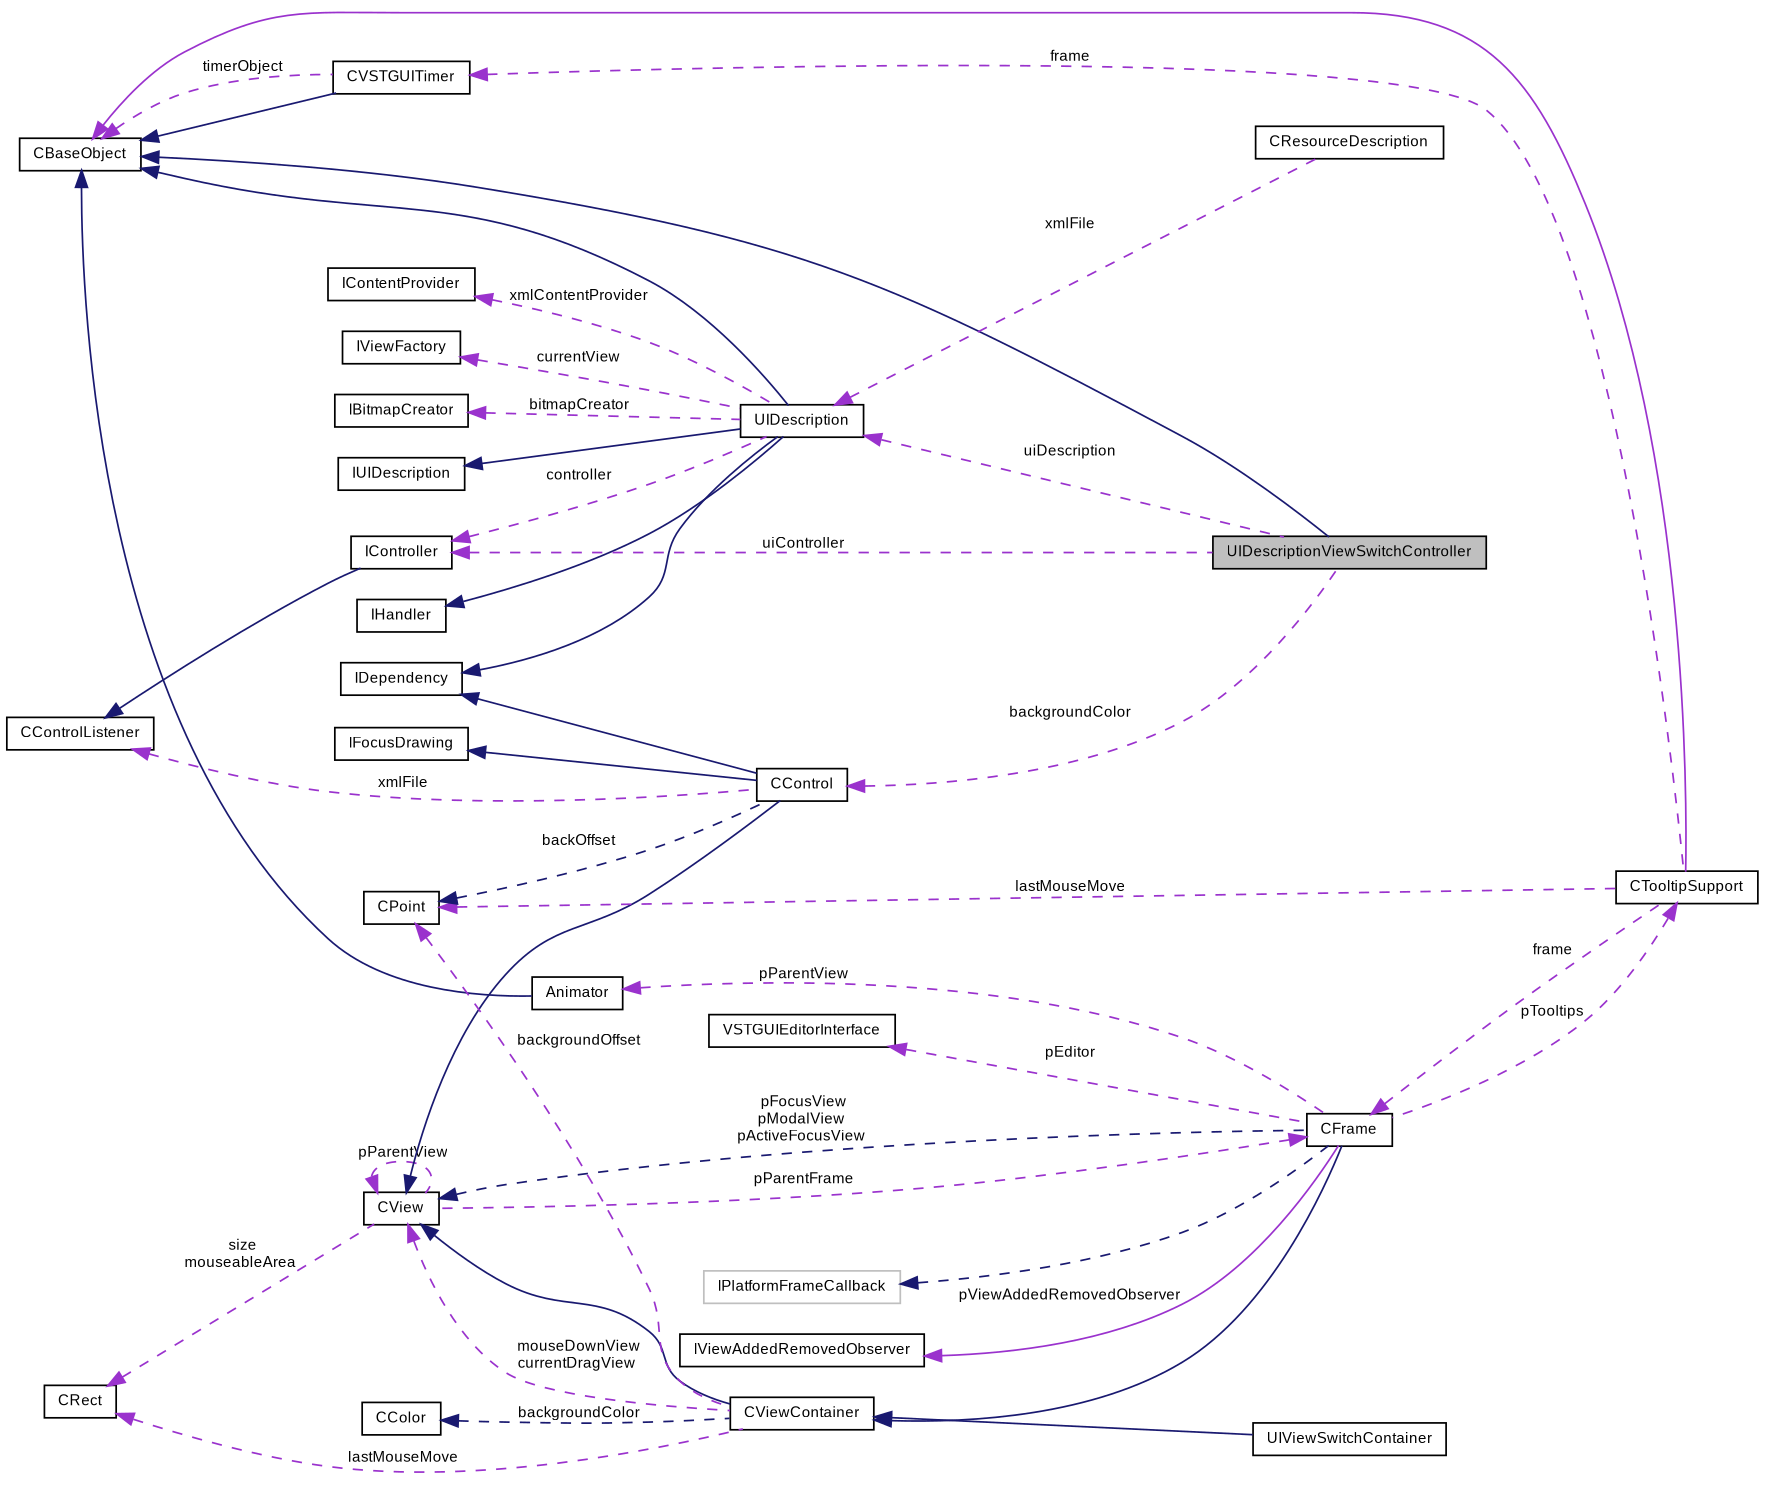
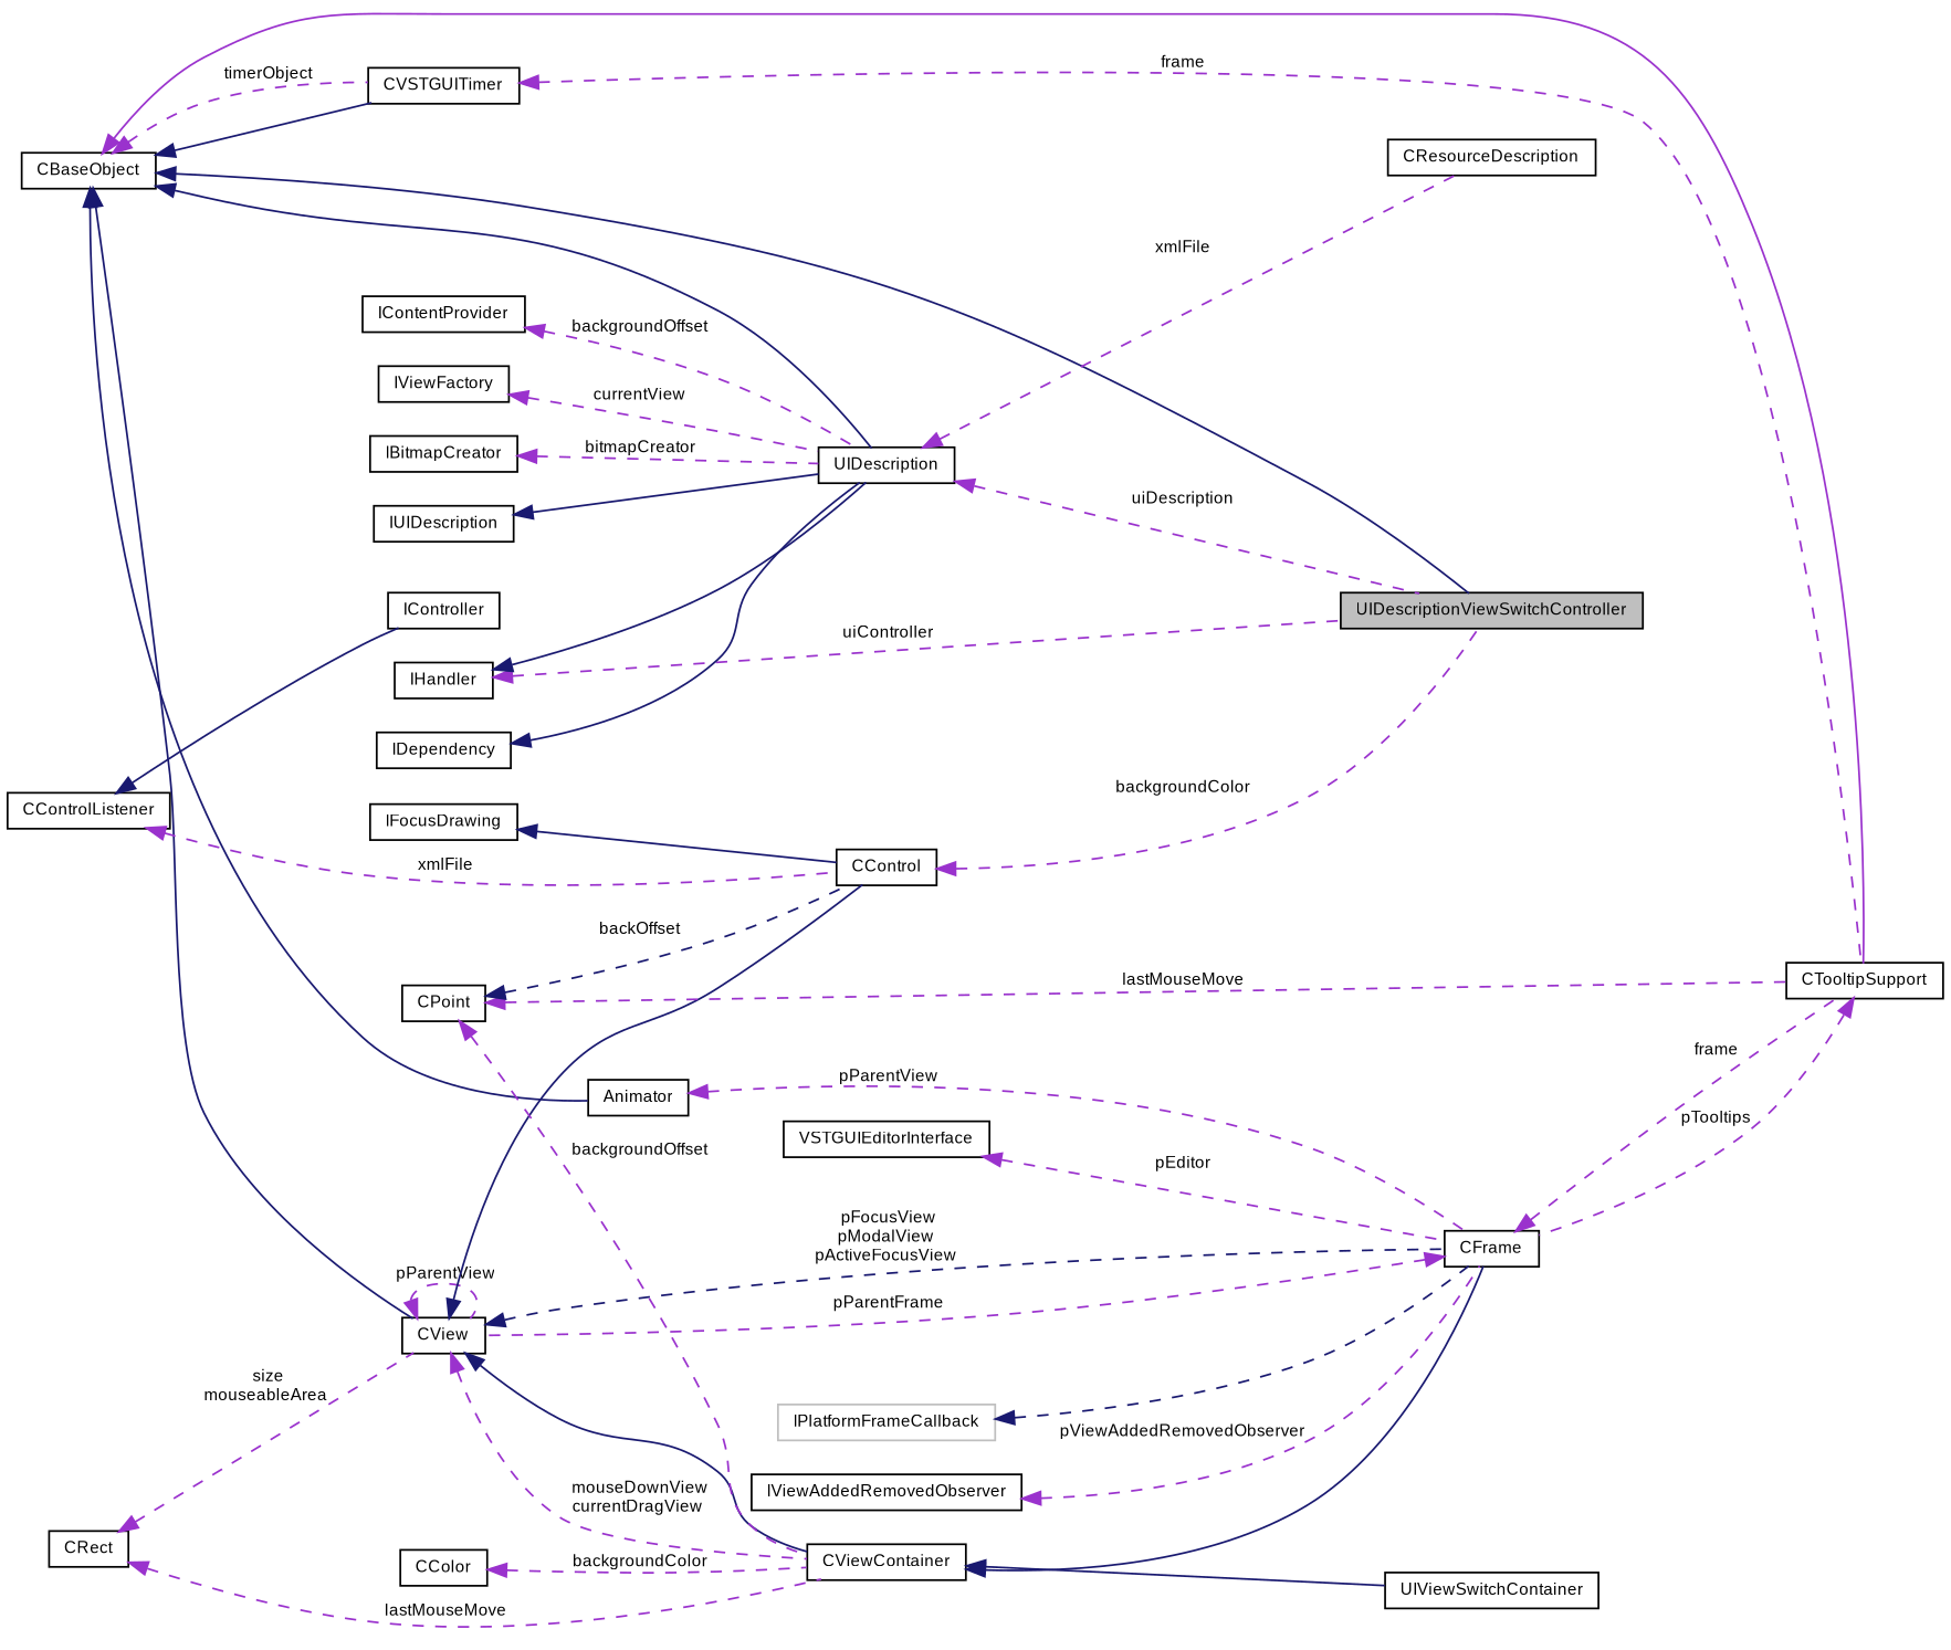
  digraph {
    rankdir=LR
    node [color=black fontname=Arial fontsize=9 shape=record]
    edge [color=darkorchid3 dir=back fontname=Arial fontsize=9 labelfontname=Arial labelfontsize=9 style=dashed]
    n1 [fillcolor=grey75 fontcolor=black height=0.2 label=UIDescriptionViewSwitchController style=filled width=0.4]
    n2 [height=0.2 label=CBaseObject width=0.4]
    n3 [height=0.2 label=CView width=0.4]
    n4 [height=0.2 label=Animator width=0.4]
    n5 [height=0.2 label=CTooltipSupport width=0.4]
    n6 [height=0.2 label=CVSTGUITimer width=0.4]
    n7 [height=0.2 label=UIDescription width=0.4]
    n8 [height=0.2 label=CViewContainer width=0.4]
    n9 [height=0.2 label=CFrame width=0.4]
    n10 [height=0.2 label=CControl width=0.4]
    n11 [height=0.2 label=CResourceDescription width=0.4]
    n12 [height=0.2 label=UIViewSwitchContainer width=0.4]
    n13 [height=0.2 label=VSTGUIEditorInterface width=0.4]
    n14 [color=grey75 height=0.2 label=IPlatformFrameCallback width=0.4]
    n15 [height=0.2 label=IViewAddedRemovedObserver width=0.4]
    n16 [height=0.2 label=CPoint width=0.4]
    n17 [height=0.2 label=CRect width=0.4]
    n18 [height=0.2 label=CColor width=0.4]
    n19 [height=0.2 label=IUIDescription width=0.4]
    n20 [height=0.2 label=IHandler width=0.4]
    n21 [height=0.2 label=IDependency width=0.4]
    n22 [height=0.2 label=IContentProvider width=0.4]
    n23 [height=0.2 label=IController width=0.4]
    n24 [height=0.2 label=CControlListener width=0.4]
    n25 [height=0.2 label=IViewFactory width=0.4]
    n26 [height=0.2 label=IBitmapCreator width=0.4]
    n27 [height=0.2 label=IFocusDrawing width=0.4]
    n2 -> n1 [color=midnightblue style=solid]
+   n2 -> n3 [color=midnightblue style=solid]
    n2 -> n4 [color=midnightblue style=solid]
    n2 -> n5 [style=solid]
    n2 -> n6 [color=midnightblue style=solid]
    n2 -> n6 [label=" timerObject"]
    n2 -> n7 [color=midnightblue style=solid]
    n3 -> n3 [label=" pParentView"]
    n3 -> n8 [color=midnightblue style=solid]
    n3 -> n8 [label=" mouseDownView\ncurrentDragView"]
    n3 -> n9 [color=midnightblue label=" pFocusView\npModalView\npActiveFocusView"]
    n3 -> n10 [color=midnightblue style=solid]
    n4 -> n9 [label=" pParentView"]
    n5 -> n9 [label=" pTooltips"]
    n6 -> n5 [label=" frame"]
    n7 -> n1 [label=" uiDescription"]
    n7 -> n11 [label=" xmlFile"]
    n8 -> n9 [color=midnightblue style=solid]
    n8 -> n12 [color=midnightblue style=solid]
    n9 -> n3 [label=" pParentFrame"]
    n9 -> n5 [label=" frame"]
    n10 -> n1 [label=" backgroundColor"]
    n13 -> n9 [label=" pEditor"]
    n14 -> n9 [color=midnightblue]
-   n15 -> n9 [label=" pViewAddedRemovedObserver" style=solid]
+   n15 -> n9 [label=" pViewAddedRemovedObserver"]
    n16 -> n5 [label=" lastMouseMove"]
    n16 -> n8 [label=" backgroundOffset"]
    n16 -> n10 [color=midnightblue label=" backOffset"]
    n17 -> n3 [label=" size\nmouseableArea"]
    n17 -> n8 [label=" lastMouseMove"]
-   n18 -> n8 [color=midnightblue label=" backgroundColor"]
+   n18 -> n8 [label=" backgroundColor"]
    n19 -> n7 [color=midnightblue style=solid]
    n20 -> n7 [color=midnightblue style=solid]
    n21 -> n7 [color=midnightblue style=solid]
-   n21 -> n10 [color=midnightblue style=solid]
-   n22 -> n7 [label=" xmlContentProvider"]
-   n23 -> n1 [label=" uiController"]
-   n23 -> n7 [label=" controller"]
+   n22 -> n7 [label=" backgroundOffset"]
+   n20 -> n1 [label=" uiController"]
    n24 -> n10 [label=" xmlFile"]
    n24 -> n23 [color=midnightblue style=solid]
    n25 -> n7 [label=" currentView"]
    n26 -> n7 [label=" bitmapCreator"]
    n27 -> n10 [color=midnightblue style=solid]
  }
